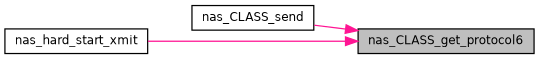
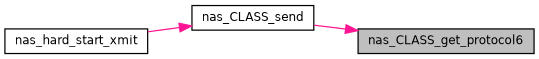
  digraph {
    rankdir=RL
    node [color=black fillcolor=white fontname=Helvetica fontsize=10 shape=record style=filled]
    edge [color=deeppink dir=back fontname=Helvetica fontsize=10 labelfontname=Helvetica labelfontsize=10 style=solid]
    n1 [fillcolor=grey75 fontcolor=black height=0.2 label=nas_CLASS_get_protocol6 width=0.4]
    n2 [height=0.2 label=nas_CLASS_send width=0.4]
    n3 [height=0.2 label=nas_hard_start_xmit width=0.4]
    n1 -> n2
-   n1 -> n3
+   n2 -> n3
  }
